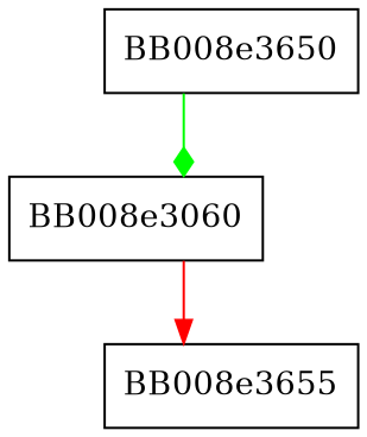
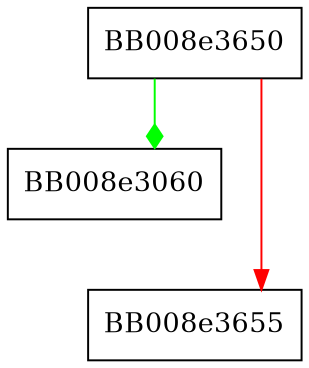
  digraph {
    splines=ortho
    node [shape=box]
    n1 [label=BB008e3060]
    BB008e3650
    BB008e3655
    BB008e3650 -> n1 [arrowhead=diamond color=green]
-   n1 -> BB008e3655 [arrowhead=normal color=red]
+   BB008e3650 -> BB008e3655 [arrowhead=normal color=red]
  }
